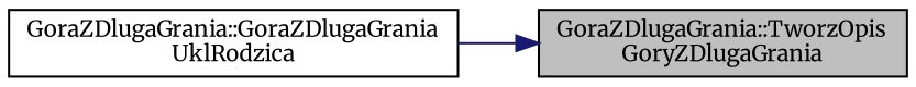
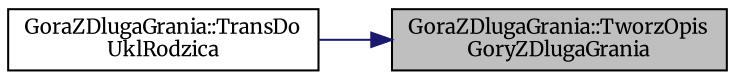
  digraph {
    rankdir=RL
    fontname=Merriweather
    node [color=black fontname=Merriweather fontsize=10 shape=record style=filled]
    n1 [fillcolor=grey75 fontcolor=black height=0.2 label="GoraZDlugaGrania::TworzOpis\lGoryZDlugaGrania" width=0.4]
-   n2 [fillcolor=white height=0.2 label="GoraZDlugaGrania::GoraZDlugaGrania\lUklRodzica" width=0.4]
+   n2 [fillcolor=white height=0.2 label="GoraZDlugaGrania::TransDo\lUklRodzica" width=0.4]
    n1 -> n2 [color=midnightblue dir=back fontname=Merriweather fontsize=10 labelfontname=FreeSans labelfontsize=10 style=solid]
  }
